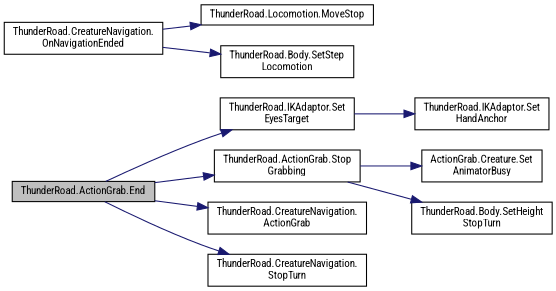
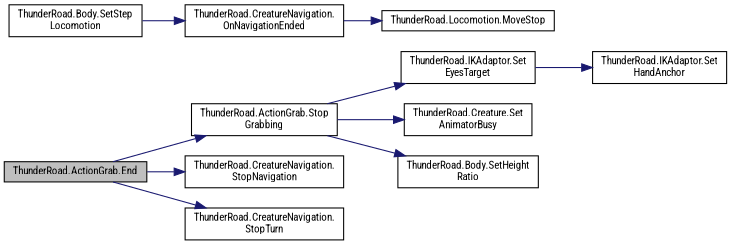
  digraph {
    fontname="Roboto Condensed"
    rankdir=LR
    node [color=black fillcolor=white fontname="Roboto Condensed" fontsize=10 shape=record style=filled]
    edge [color=midnightblue fontname="Roboto Condensed" fontsize=10 labelfontname=Helvetica labelfontsize=10 style=solid]
    n1 [fillcolor=grey75 fontcolor=black height=0.2 label="ThunderRoad.ActionGrab.End" width=0.4]
    n2 [height=0.2 label="ThunderRoad.IKAdaptor.Set\lEyesTarget" width=0.4]
    n3 [height=0.2 label="ThunderRoad.ActionGrab.Stop\lGrabbing" width=0.4]
-   n4 [height=0.2 label="ThunderRoad.CreatureNavigation.\lActionGrab" width=0.4]
+   n4 [height=0.2 label="ThunderRoad.CreatureNavigation.\lStopNavigation" width=0.4]
    n5 [height=0.2 label="ThunderRoad.CreatureNavigation.\lStopTurn" width=0.4]
    n6 [height=0.2 label="ThunderRoad.IKAdaptor.Set\lHandAnchor" width=0.4]
-   n7 [height=0.2 label="ActionGrab.Creature.Set\lAnimatorBusy" width=0.4]
-   n8 [height=0.2 label="ThunderRoad.Body.SetHeight\lStopTurn" width=0.4]
+   n7 [height=0.2 label="ThunderRoad.Creature.Set\lAnimatorBusy" width=0.4]
+   n8 [height=0.2 label="ThunderRoad.Body.SetHeight\lRatio" width=0.4]
    n9 [height=0.2 label="ThunderRoad.CreatureNavigation.\lOnNavigationEnded" width=0.4]
    n10 [height=0.2 label="ThunderRoad.Locomotion.MoveStop" width=0.4]
    n11 [height=0.2 label="ThunderRoad.Body.SetStep\lLocomotion" width=0.4]
-   n1 -> n2
+   n3 -> n2
    n1 -> n3
    n1 -> n4
    n1 -> n5
    n2 -> n6
    n3 -> n7
    n3 -> n8
    n9 -> n10
-   n9 -> n11
+   n11 -> n9
  }
